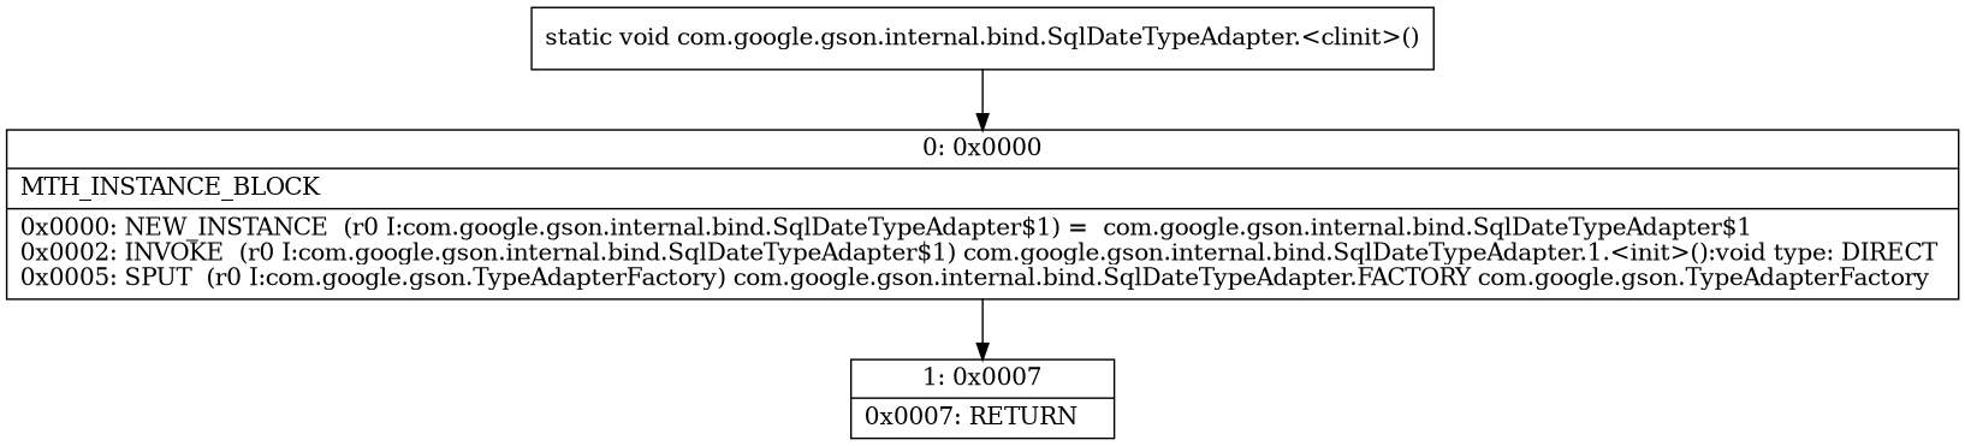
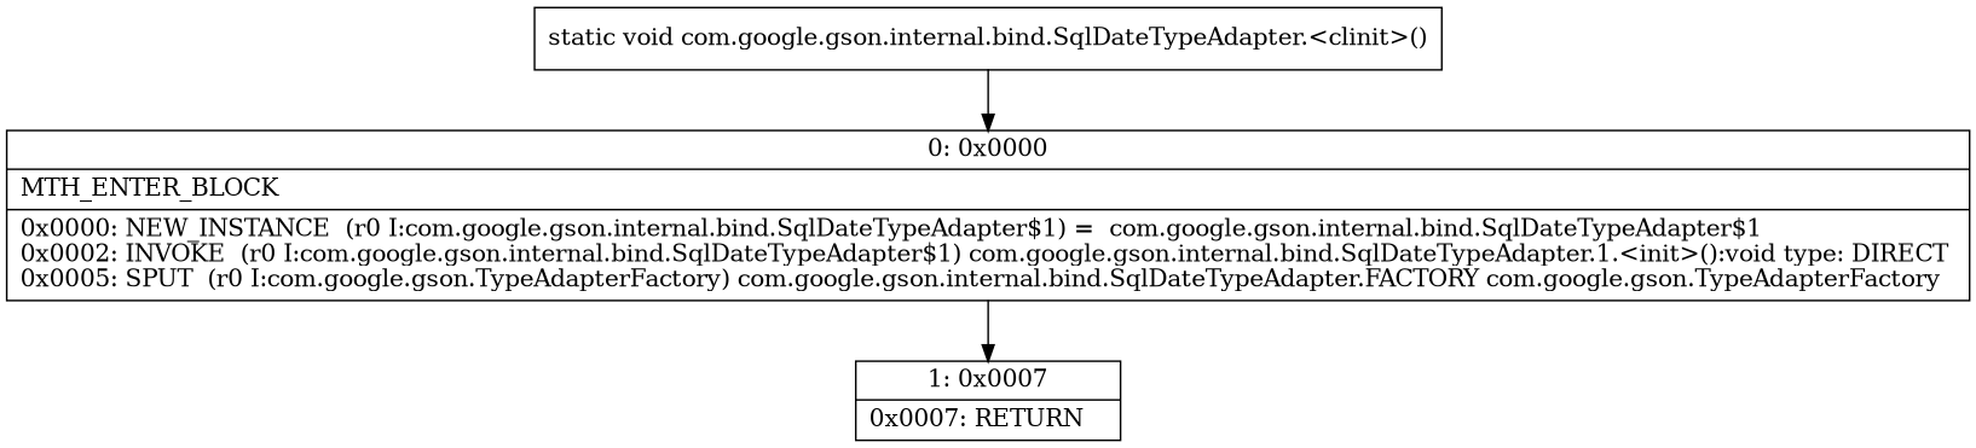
  digraph {
    node [shape=record]
-   n1 [label="{0\:\ 0x0000|MTH_INSTANCE_BLOCK\l|0x0000: NEW_INSTANCE  (r0 I:com.google.gson.internal.bind.SqlDateTypeAdapter$1) =  com.google.gson.internal.bind.SqlDateTypeAdapter$1 \l0x0002: INVOKE  (r0 I:com.google.gson.internal.bind.SqlDateTypeAdapter$1) com.google.gson.internal.bind.SqlDateTypeAdapter.1.\<init\>():void type: DIRECT \l0x0005: SPUT  (r0 I:com.google.gson.TypeAdapterFactory) com.google.gson.internal.bind.SqlDateTypeAdapter.FACTORY com.google.gson.TypeAdapterFactory \l}"]
+   n1 [label="{0\:\ 0x0000|MTH_ENTER_BLOCK\l|0x0000: NEW_INSTANCE  (r0 I:com.google.gson.internal.bind.SqlDateTypeAdapter$1) =  com.google.gson.internal.bind.SqlDateTypeAdapter$1 \l0x0002: INVOKE  (r0 I:com.google.gson.internal.bind.SqlDateTypeAdapter$1) com.google.gson.internal.bind.SqlDateTypeAdapter.1.\<init\>():void type: DIRECT \l0x0005: SPUT  (r0 I:com.google.gson.TypeAdapterFactory) com.google.gson.internal.bind.SqlDateTypeAdapter.FACTORY com.google.gson.TypeAdapterFactory \l}"]
    n2 [label="{1\:\ 0x0007|0x0007: RETURN   \l}"]
    n3 [label="{static void com.google.gson.internal.bind.SqlDateTypeAdapter.\<clinit\>() }"]
    n1 -> n2
    n3 -> n1
  }
